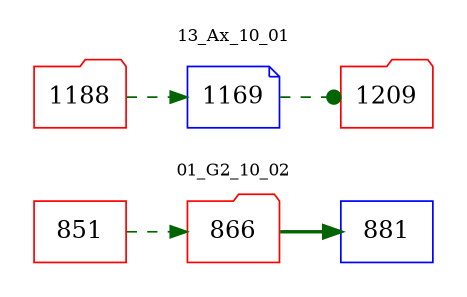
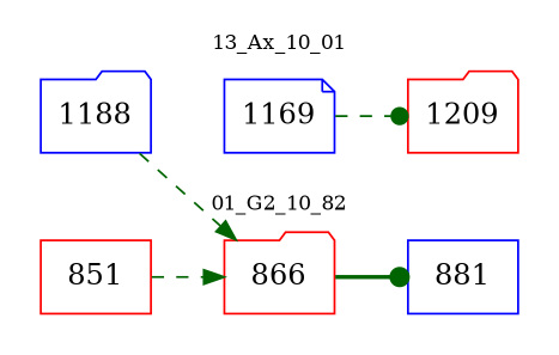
  digraph {
    rankdir=LR
    node [color=blue shape=folder]
    edge [arrowhead=normal color=darkgreen style=dashed]
-   n1 [color=red label=1188]
+   n1 [label=1188]
    n2 [label=1169 shape=note]
    n3 [color=red label=1209]
    n4 [color=red label=851 shape=box]
    n5 [color=red label=866]
    n6 [label=881 shape=box]
    subgraph cluster_1 {
      color=white
      fontsize=10
      label="13_Ax_10_01"
      n1
      n2
      n3
    }
    subgraph cluster_2 {
      color=white
      fontsize=10
-     label="01_G2_10_02"
+     label="01_G2_10_82"
      n4
      n5
      n6
    }
-   n1 -> n2
+   n1 -> n5
    n2 -> n3 [arrowhead=dot]
    n4 -> n5
-   n5 -> n6 [style=bold]
+   n5 -> n6 [arrowhead=dot style=bold]
  }
